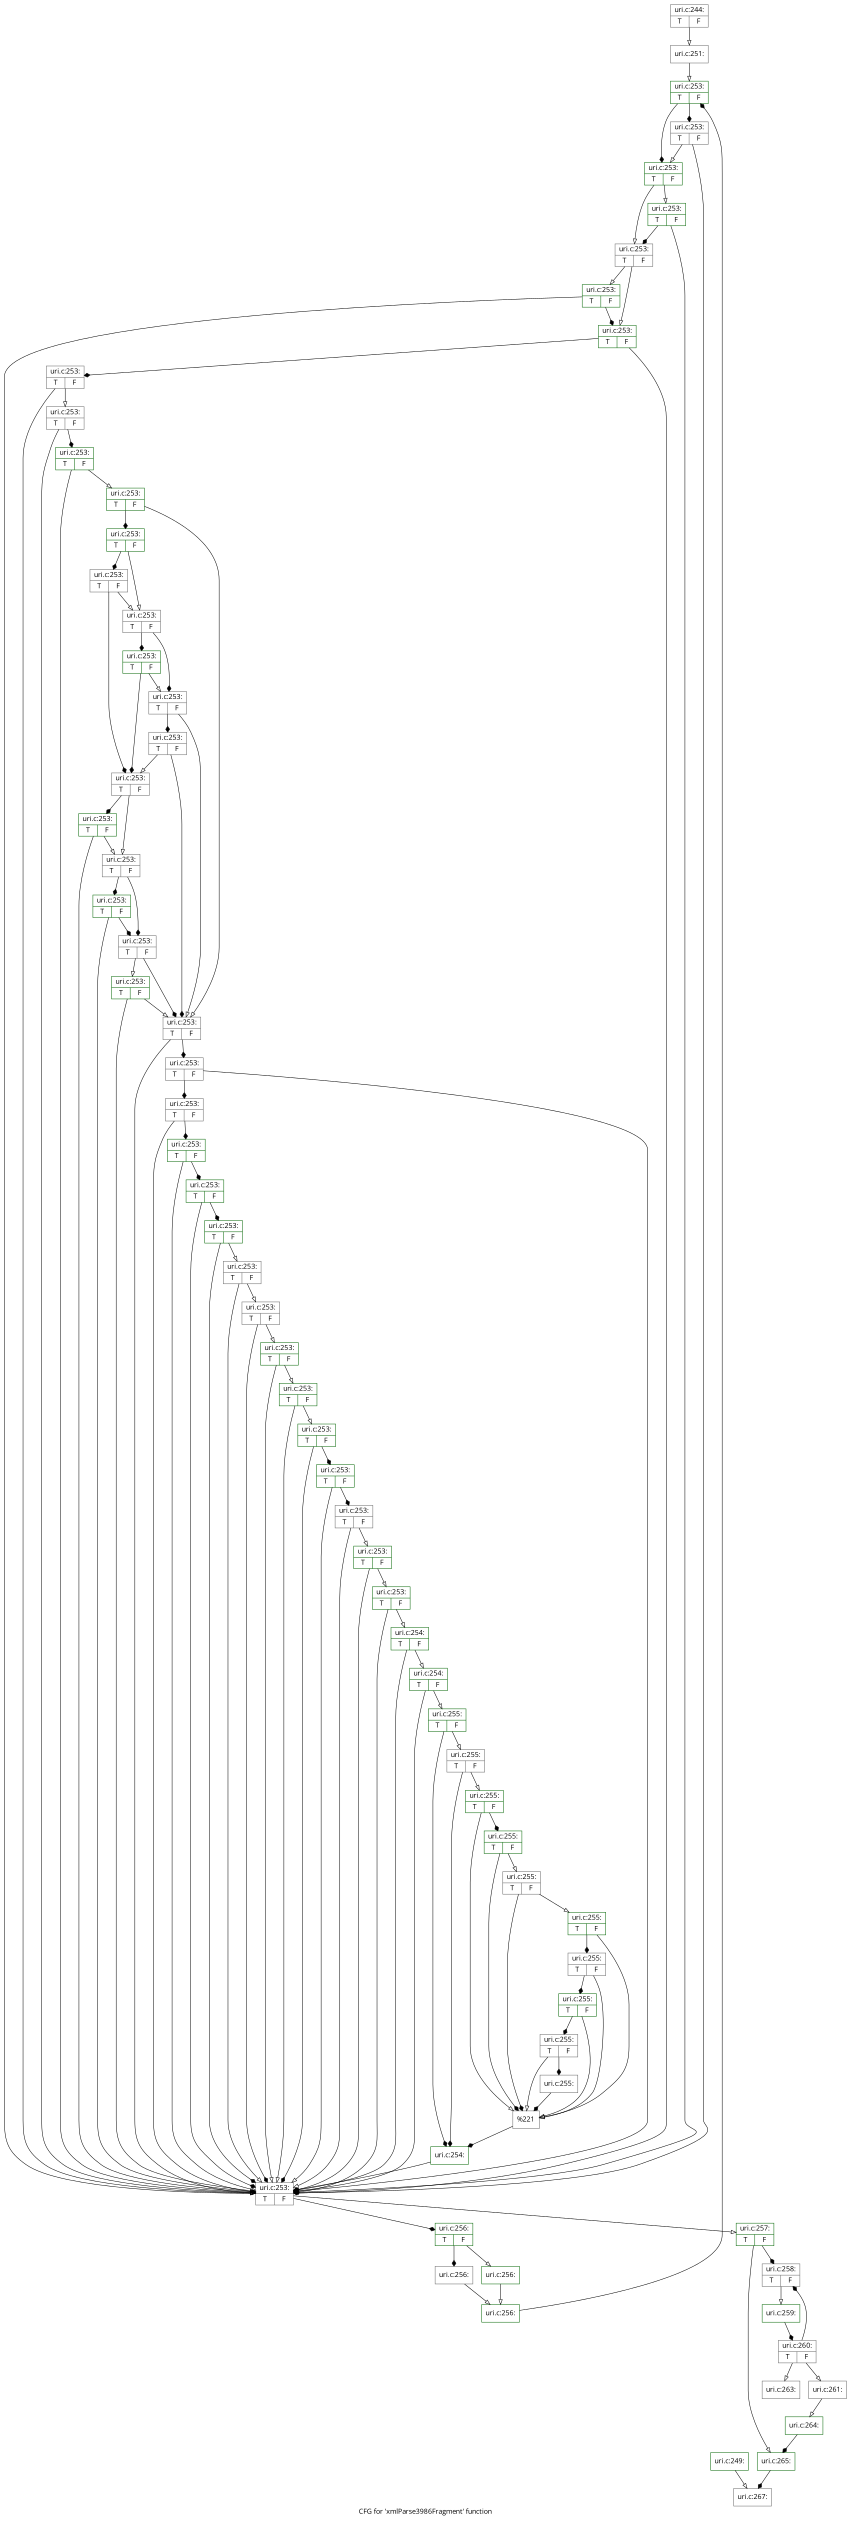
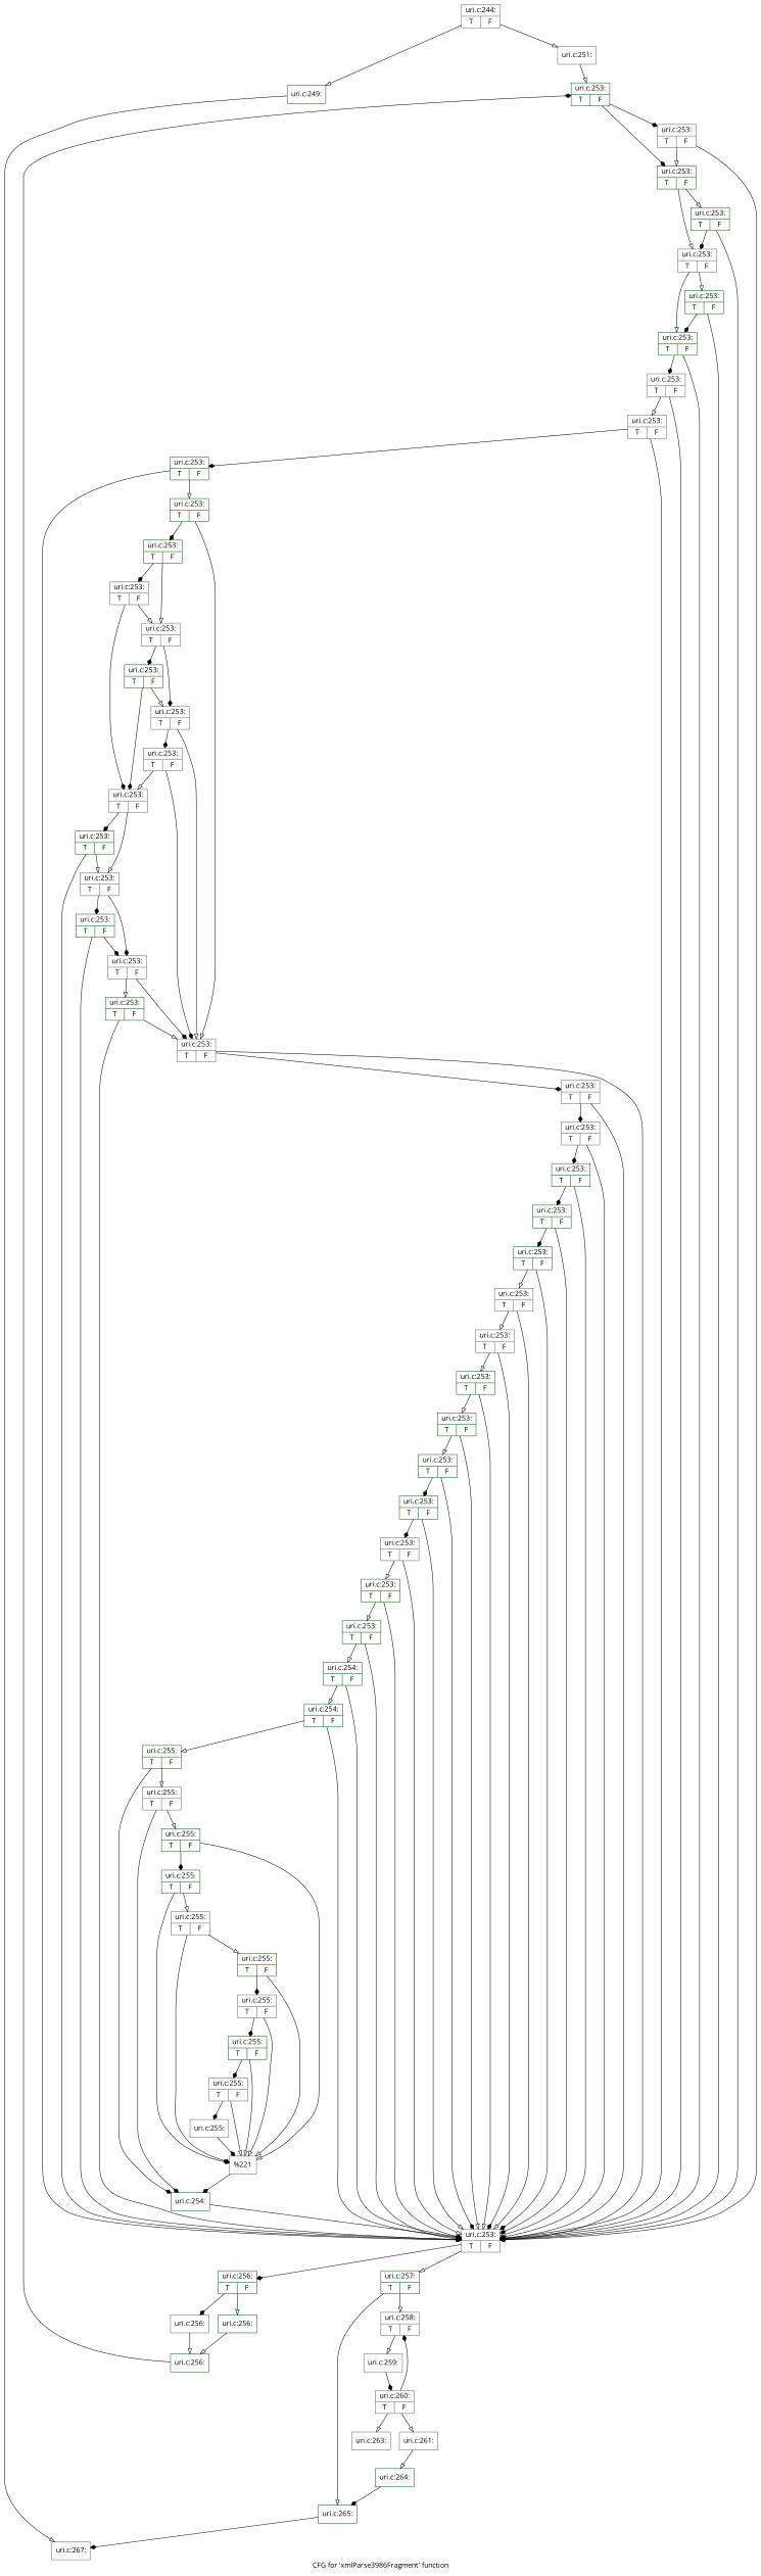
  digraph {
    fontname="Open Sans"
    label="CFG for 'xmlParse3986Fragment' function"
    node [color=darkgreen fontname="Open Sans" shape=record]
    edge [arrowhead=onormal fontname="Open Sans"]
    n1 [color=gray40 label="{uri.c:244:|{<s0>T|<s1>F}}"]
    n2 [label="{uri.c:249:}"]
    n3 [color=gray40 label="{uri.c:251:}"]
    n4 [color=gray40 label="{uri.c:267:}"]
    n5 [label="{uri.c:253:|{<s0>T|<s1>F}}"]
    n6 [color=gray40 label="{uri.c:253:|{<s0>T|<s1>F}}"]
    n7 [label="{uri.c:253:|{<s0>T|<s1>F}}"]
    n8 [color=gray40 label="{uri.c:253:|{<s0>T|<s1>F}}"]
    n9 [label="{uri.c:253:|{<s0>T|<s1>F}}"]
    n10 [color=gray40 label="{uri.c:253:|{<s0>T|<s1>F}}"]
    n11 [label="{uri.c:256:|{<s0>T|<s1>F}}"]
    n12 [label="{uri.c:257:|{<s0>T|<s1>F}}"]
    n13 [label="{uri.c:253:|{<s0>T|<s1>F}}"]
    n14 [label="{uri.c:253:|{<s0>T|<s1>F}}"]
    n15 [label="{uri.c:256:}"]
    n16 [color=gray40 label="{uri.c:256:}"]
    n17 [color=gray40 label="{uri.c:258:|{<s0>T|<s1>F}}"]
    n18 [label="{uri.c:265:}"]
    n19 [color=gray40 label="{uri.c:253:|{<s0>T|<s1>F}}"]
    n20 [color=gray40 label="{uri.c:253:|{<s0>T|<s1>F}}"]
    n21 [label="{uri.c:253:|{<s0>T|<s1>F}}"]
    n22 [label="{uri.c:253:|{<s0>T|<s1>F}}"]
    n23 [label="{uri.c:253:|{<s0>T|<s1>F}}"]
    n24 [color=gray40 label="{uri.c:253:|{<s0>T|<s1>F}}"]
    n25 [color=gray40 label="{uri.c:253:|{<s0>T|<s1>F}}"]
    n26 [color=gray40 label="{uri.c:253:|{<s0>T|<s1>F}}"]
    n27 [color=gray40 label="{uri.c:253:|{<s0>T|<s1>F}}"]
    n28 [color=gray40 label="{uri.c:253:|{<s0>T|<s1>F}}"]
    n29 [label="{uri.c:253:|{<s0>T|<s1>F}}"]
    n30 [color=gray40 label="{uri.c:253:|{<s0>T|<s1>F}}"]
    n31 [color=gray40 label="{uri.c:253:|{<s0>T|<s1>F}}"]
    n32 [label="{uri.c:253:|{<s0>T|<s1>F}}"]
    n33 [color=gray40 label="{uri.c:253:|{<s0>T|<s1>F}}"]
    n34 [color=gray40 label="{uri.c:253:|{<s0>T|<s1>F}}"]
    n35 [label="{uri.c:253:|{<s0>T|<s1>F}}"]
    n36 [color=gray40 label="{uri.c:253:|{<s0>T|<s1>F}}"]
    n37 [label="{uri.c:253:|{<s0>T|<s1>F}}"]
    n38 [label="{uri.c:253:|{<s0>T|<s1>F}}"]
    n39 [label="{uri.c:253:|{<s0>T|<s1>F}}"]
    n40 [label="{uri.c:253:|{<s0>T|<s1>F}}"]
    n41 [color=gray40 label="{uri.c:253:|{<s0>T|<s1>F}}"]
    n42 [color=gray40 label="{uri.c:253:|{<s0>T|<s1>F}}"]
    n43 [label="{uri.c:253:|{<s0>T|<s1>F}}"]
    n44 [label="{uri.c:253:|{<s0>T|<s1>F}}"]
    n45 [label="{uri.c:253:|{<s0>T|<s1>F}}"]
    n46 [label="{uri.c:253:|{<s0>T|<s1>F}}"]
    n47 [color=gray40 label="{uri.c:253:|{<s0>T|<s1>F}}"]
    n48 [label="{uri.c:253:|{<s0>T|<s1>F}}"]
    n49 [label="{uri.c:253:|{<s0>T|<s1>F}}"]
    n50 [label="{uri.c:254:|{<s0>T|<s1>F}}"]
    n51 [label="{uri.c:254:|{<s0>T|<s1>F}}"]
    n52 [label="{uri.c:255:|{<s0>T|<s1>F}}"]
    n53 [color=gray40 label="{uri.c:255:|{<s0>T|<s1>F}}"]
    n54 [label="{uri.c:254:}"]
    n55 [label="{uri.c:255:|{<s0>T|<s1>F}}"]
    n56 [color=gray40 label="{%221}"]
    n57 [label="{uri.c:255:|{<s0>T|<s1>F}}"]
    n58 [color=gray40 label="{uri.c:255:|{<s0>T|<s1>F}}"]
    n59 [label="{uri.c:255:|{<s0>T|<s1>F}}"]
    n60 [color=gray40 label="{uri.c:255:|{<s0>T|<s1>F}}"]
    n61 [label="{uri.c:255:|{<s0>T|<s1>F}}"]
    n62 [color=gray40 label="{uri.c:255:|{<s0>T|<s1>F}}"]
    n63 [color=gray40 label="{uri.c:255:}"]
    n64 [label="{uri.c:256:}"]
-   n65 [label="{uri.c:259:}"]
+   n65 [color=gray40 label="{uri.c:259:}"]
    n66 [color=gray40 label="{uri.c:260:|{<s0>T|<s1>F}}"]
    n67 [color=gray40 label="{uri.c:261:}"]
    n68 [color=gray40 label="{uri.c:263:}"]
    n69 [label="{uri.c:264:}"]
+   n1 -> n2
    n1 -> n3
    n2 -> n4
    n3 -> n5
    n5 -> n6 [arrowhead=diamond]
    n5 -> n7 [arrowhead=diamond]
    n6 -> n7
    n6 -> n8 [arrowhead=diamond]
    n7 -> n9
    n7 -> n10
    n8 -> n11 [arrowhead=diamond]
    n8 -> n12
    n9 -> n8 [arrowhead=diamond]
    n9 -> n10 [arrowhead=diamond]
    n10 -> n13
    n10 -> n14
    n11 -> n15
    n11 -> n16 [arrowhead=diamond]
-   n12 -> n17 [arrowhead=diamond]
+   n12 -> n17
    n12 -> n18
    n13 -> n8
    n13 -> n14 [arrowhead=diamond]
    n14 -> n8
    n14 -> n19 [arrowhead=diamond]
    n15 -> n64
    n16 -> n64
    n17 -> n65
    n18 -> n4 [arrowhead=diamond]
    n19 -> n8
    n19 -> n20
    n20 -> n8
    n20 -> n21 [arrowhead=diamond]
    n21 -> n8
    n21 -> n22
    n22 -> n23 [arrowhead=diamond]
    n22 -> n24
    n23 -> n25 [arrowhead=diamond]
    n23 -> n26
    n24 -> n8
    n24 -> n27 [arrowhead=diamond]
    n25 -> n26
    n25 -> n28 [arrowhead=diamond]
    n26 -> n29 [arrowhead=diamond]
    n26 -> n30 [arrowhead=diamond]
    n27 -> n8 [arrowhead=diamond]
    n27 -> n31 [arrowhead=diamond]
    n28 -> n32 [arrowhead=diamond]
    n28 -> n33
    n29 -> n28 [arrowhead=diamond]
    n29 -> n30
    n30 -> n24
    n30 -> n34 [arrowhead=diamond]
    n31 -> n8 [arrowhead=diamond]
    n31 -> n38 [arrowhead=diamond]
    n32 -> n8 [arrowhead=diamond]
    n32 -> n33
    n33 -> n35 [arrowhead=diamond]
    n33 -> n36 [arrowhead=diamond]
    n34 -> n24 [arrowhead=diamond]
    n34 -> n28
    n35 -> n8
    n35 -> n36 [arrowhead=diamond]
    n36 -> n24 [arrowhead=diamond]
    n36 -> n37
    n37 -> n8
    n37 -> n24
    n38 -> n8
    n38 -> n39 [arrowhead=diamond]
    n39 -> n8 [arrowhead=diamond]
    n39 -> n40 [arrowhead=diamond]
    n40 -> n8 [arrowhead=diamond]
    n40 -> n41
    n41 -> n8
    n41 -> n42
    n42 -> n8 [arrowhead=diamond]
    n42 -> n43
    n43 -> n8
    n43 -> n44
    n44 -> n8
    n44 -> n45
    n45 -> n8 [arrowhead=diamond]
    n45 -> n46 [arrowhead=diamond]
    n46 -> n8
    n46 -> n47 [arrowhead=diamond]
    n47 -> n8
    n47 -> n48
    n48 -> n8 [arrowhead=diamond]
    n48 -> n49
    n49 -> n8
    n49 -> n50
    n50 -> n8
    n50 -> n51
    n51 -> n8 [arrowhead=diamond]
    n51 -> n52
    n52 -> n53
    n52 -> n54 [arrowhead=diamond]
    n53 -> n54 [arrowhead=diamond]
    n53 -> n55
    n54 -> n8 [arrowhead=diamond]
    n55 -> n56
    n55 -> n57 [arrowhead=diamond]
    n56 -> n54 [arrowhead=diamond]
    n57 -> n56 [arrowhead=diamond]
    n57 -> n58
    n58 -> n56 [arrowhead=diamond]
    n58 -> n59
    n59 -> n56
    n59 -> n60 [arrowhead=diamond]
    n60 -> n56
    n60 -> n61 [arrowhead=diamond]
    n61 -> n56
    n61 -> n62 [arrowhead=diamond]
    n62 -> n56
    n62 -> n63 [arrowhead=diamond]
    n63 -> n56 [arrowhead=diamond]
    n64 -> n5 [arrowhead=diamond]
    n65 -> n66 [arrowhead=diamond]
    n66 -> n17 [arrowhead=diamond]
    n66 -> n67
    n66 -> n68
    n67 -> n69
    n69 -> n18 [arrowhead=diamond]
  }
